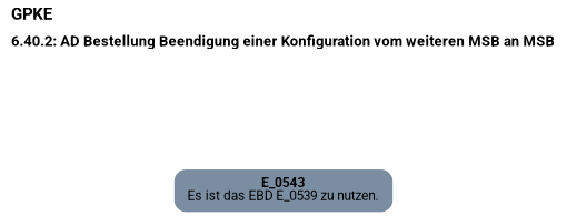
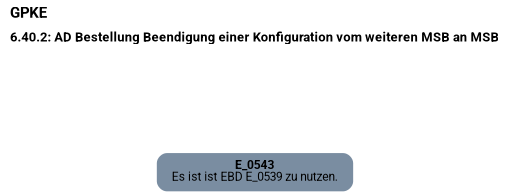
  digraph {
    concentrate=true
    fontname="Roboto, sans-serif"
    fontsize=12
    label=<<B><FONT POINT-SIZE="18">GPKE</FONT></B><BR align="left"/><BR/><B><FONT POINT-SIZE="16">6.40.2: AD Bestellung Beendigung einer Konfiguration vom weiteren MSB an MSB</FONT></B><BR align="left"/><BR/><BR/><BR/>>
    labelloc=t
    pack=true
    packmode=array
    rankdir=TB
-   n1 [fillcolor="#7a8da1" fontname="Roboto, sans-serif" label=<<B>E_0543</B><BR align="center"/><FONT>Es ist das EBD E_0539 zu nutzen.</FONT><BR align="center"/>> margin="0.2,0.12" penwidth=0.0 shape=box style="filled,rounded"]
+   n1 [fillcolor="#7a8da1" fontname="Roboto, sans-serif" label=<<B>E_0543</B><BR align="center"/><FONT>Es ist ist EBD E_0539 zu nutzen.</FONT><BR align="center"/>> margin="0.2,0.12" penwidth=0.0 shape=box style="filled,rounded"]
  }
